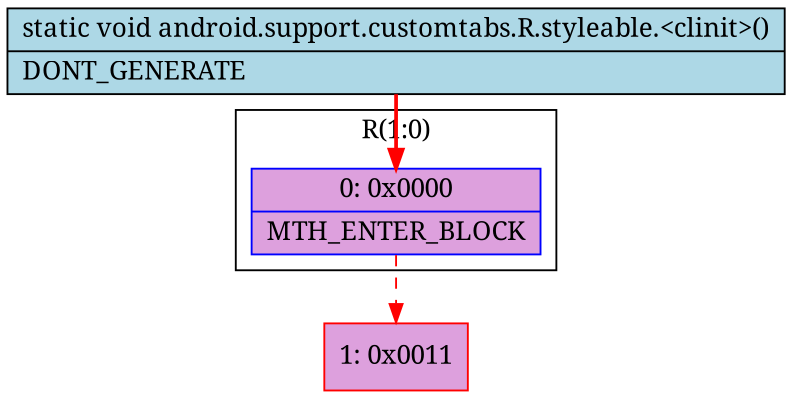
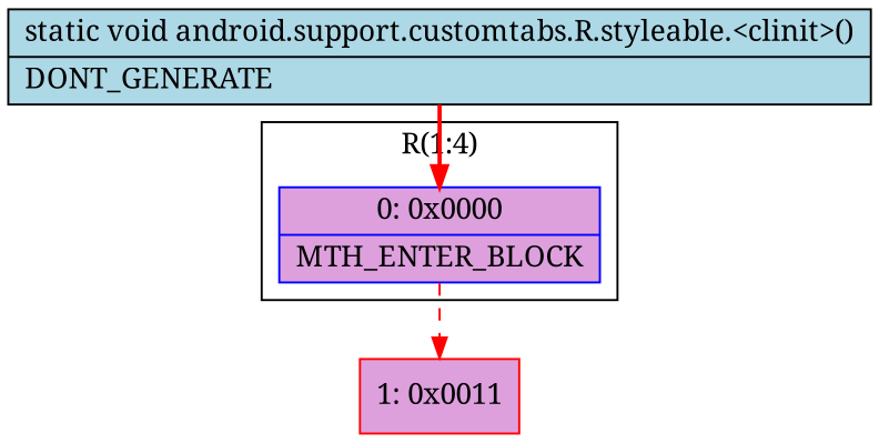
  digraph {
    fontname="Noto Serif"
    node [shape=record style=filled fillcolor=plum fontname="Noto Serif"]
    edge [color=red fontname="Noto Serif"]
    n1 [color=blue label="{0\:\ 0x0000|MTH_ENTER_BLOCK\l}"]
    n2 [color=red label="{1\:\ 0x0011}"]
    n3 [label="{static void android.support.customtabs.R.styleable.\<clinit\>()  | DONT_GENERATE\l}" fillcolor=lightblue]
    subgraph cluster_1 {
-     label="R(1:0)"
+     label="R(1:4)"
      n1
    }
    n1 -> n2 [style=dashed]
    n3 -> n1 [style=bold]
  }
